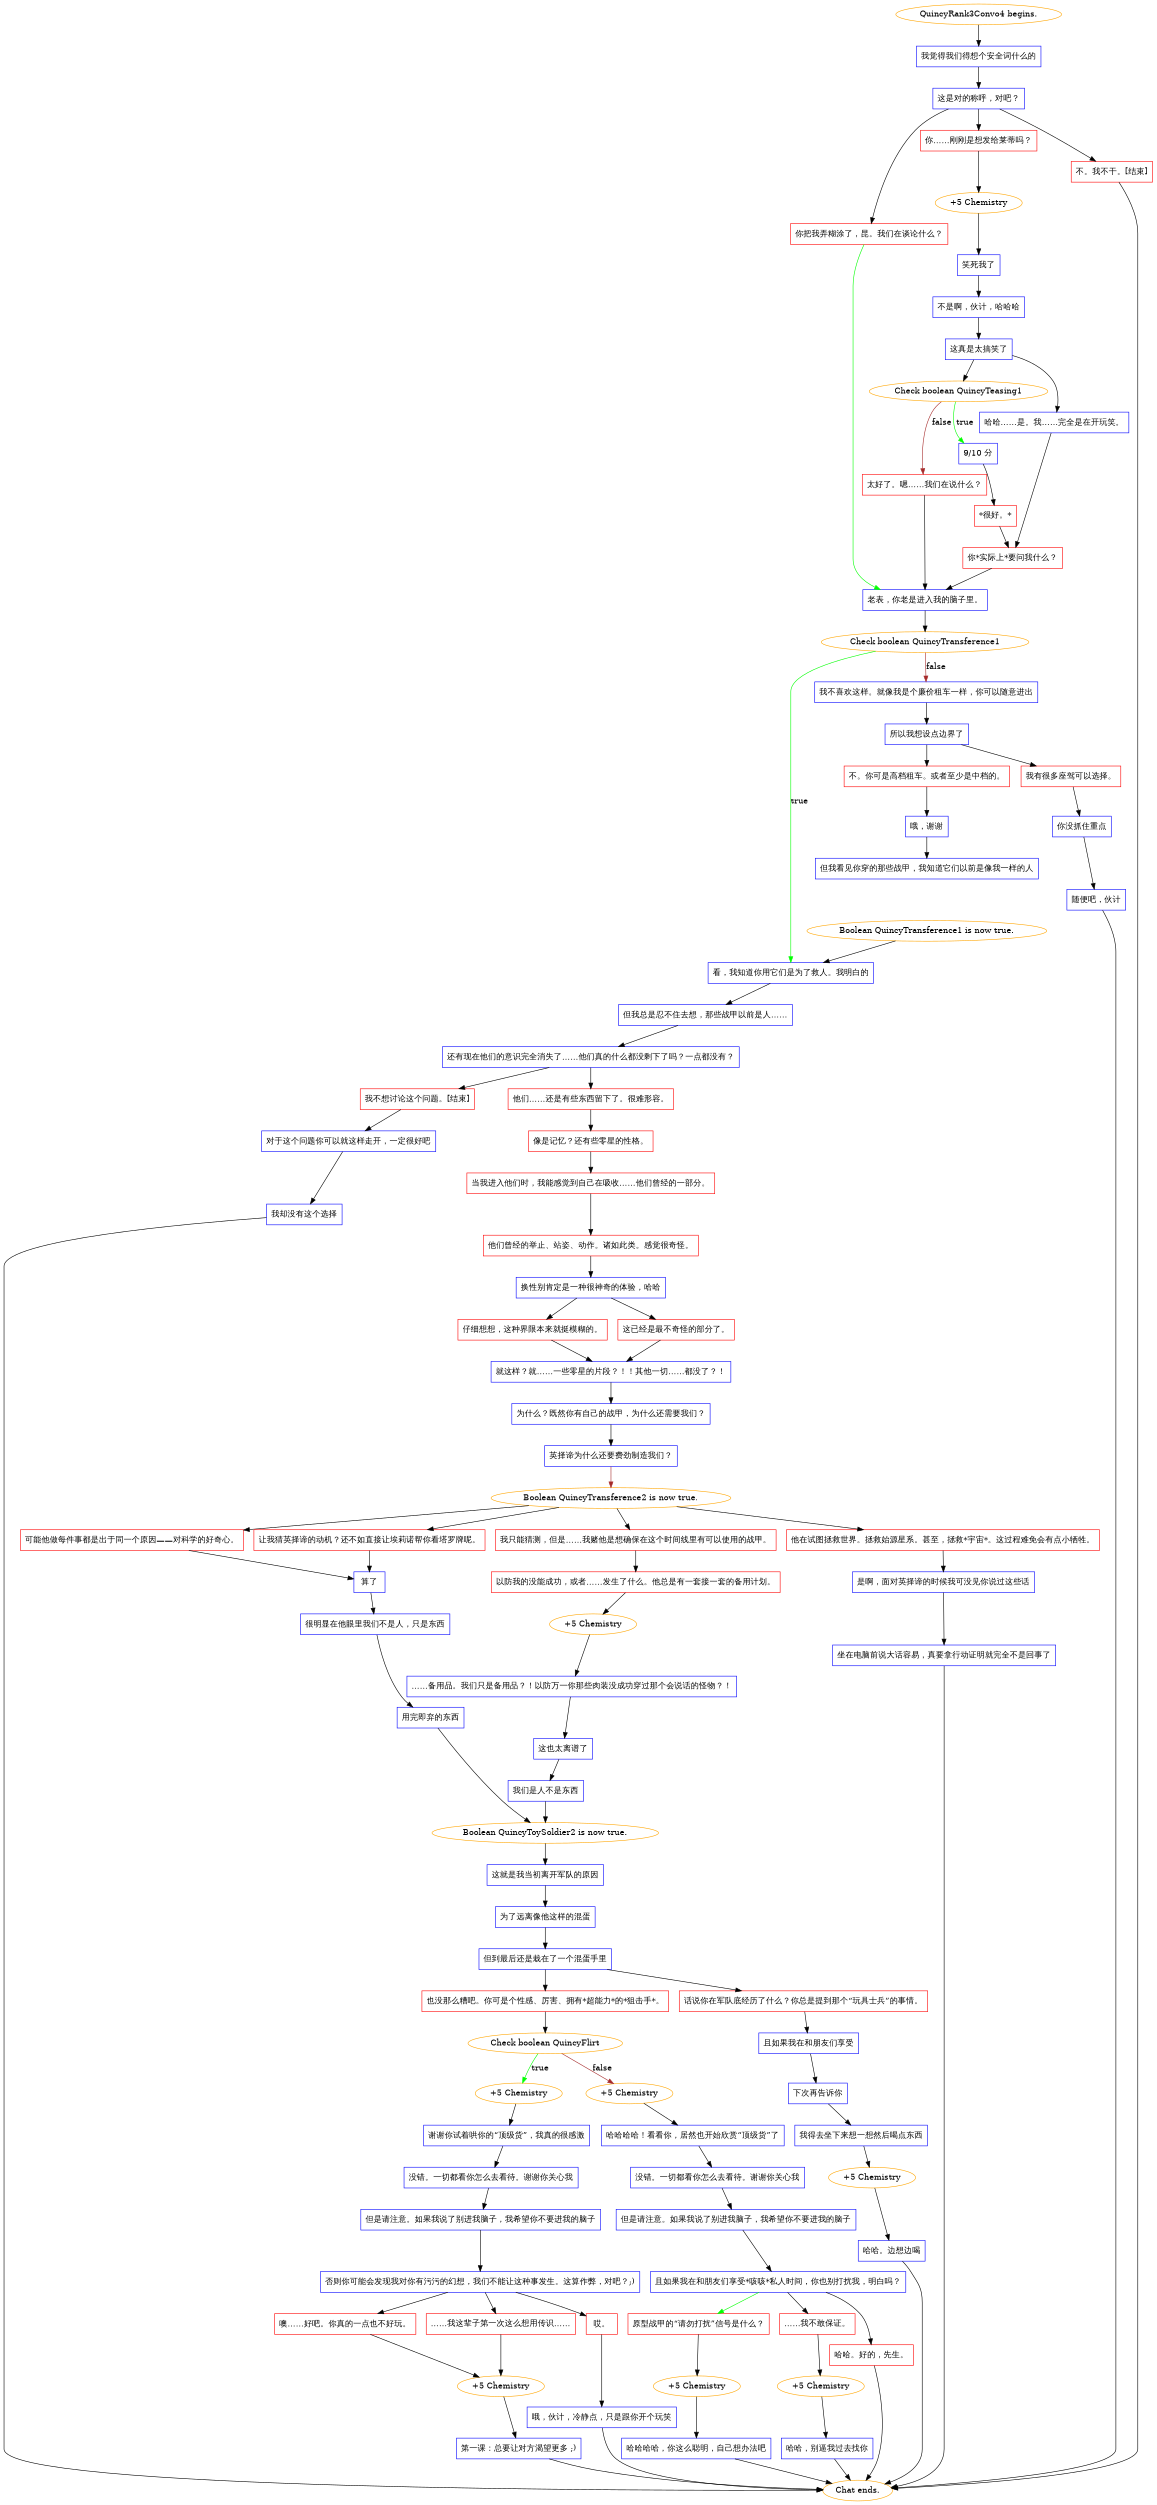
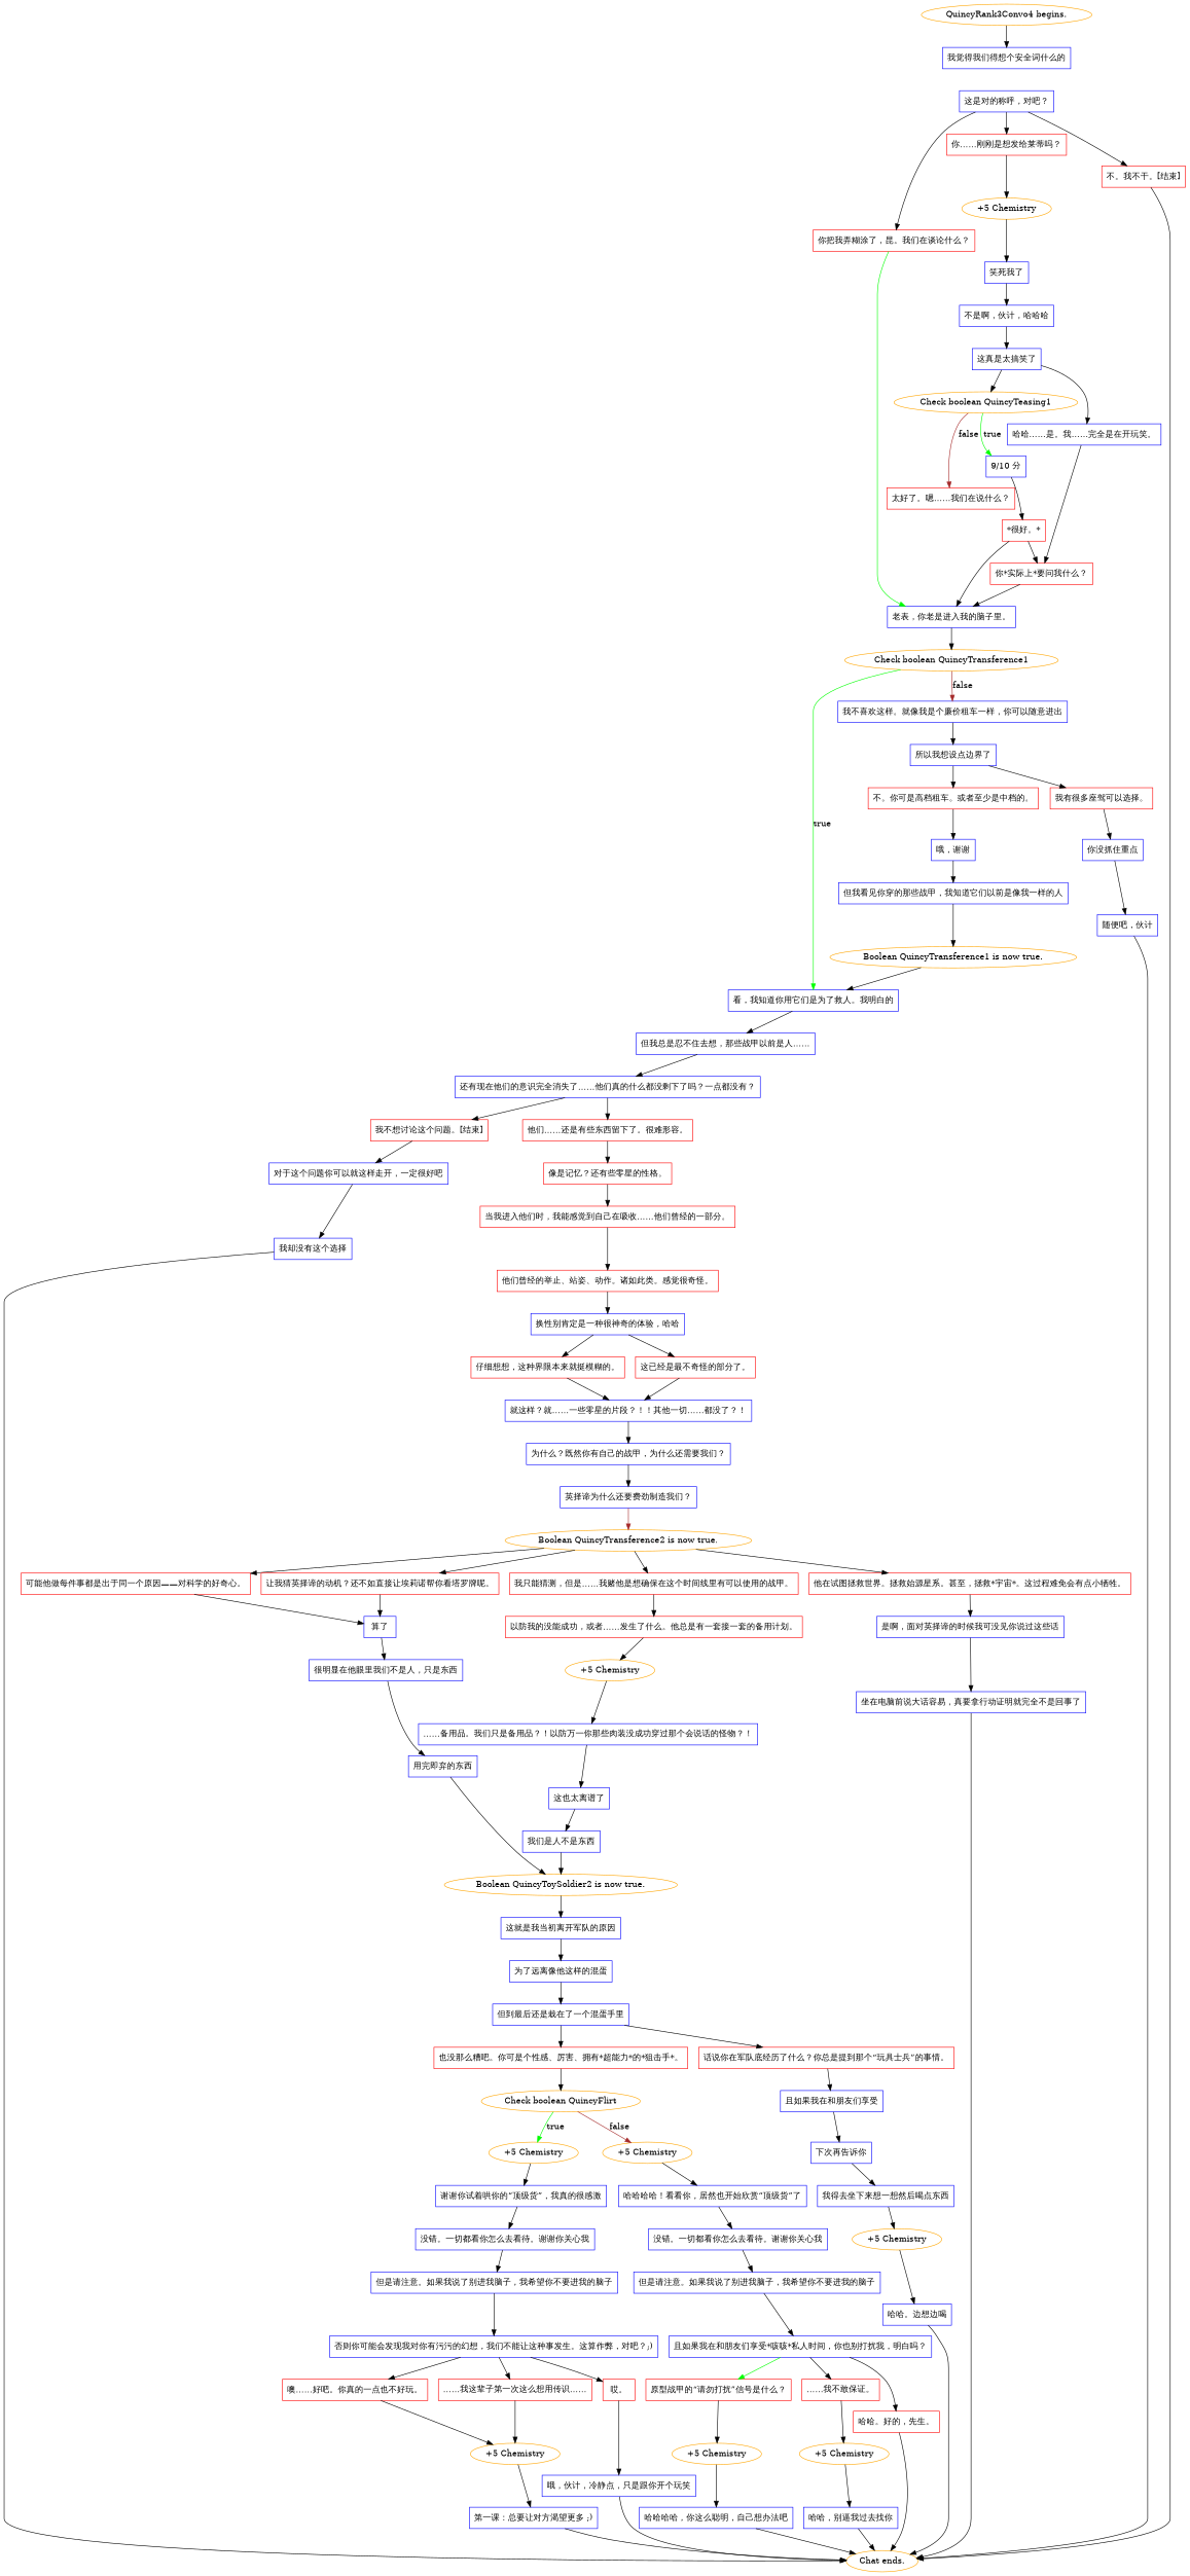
  digraph {
    node [color=blue shape=box]
    "QuincyRank3Convo4 begins." [color=orange shape=""]
    n2 [label="我觉得我们得想个安全词什么的"]
    n3 [label="这是对的称呼，对吧？"]
    n4 [color=red label="你……刚刚是想发给莱蒂吗？"]
    n5 [color=red label="你把我弄糊涂了，昆。我们在谈论什么？"]
    n6 [color=red label="不。我不干。[结束]"]
    n7 [color=orange label="+5 Chemistry" shape=""]
    n8 [label="老表，你老是进入我的脑子里。"]
    "Chat ends." [color=orange shape=""]
    n10 [label="笑死我了"]
    n11 [color=orange label="Check boolean QuincyTransference1" shape=""]
    n12 [label="不是啊，伙计，哈哈哈"]
    n13 [label="看，我知道你用它们是为了救人。我明白的"]
    n14 [label="我不喜欢这样。就像我是个廉价租车一样，你可以随意进出"]
    n15 [label="这真是太搞笑了"]
    n16 [label="但我总是忍不住去想，那些战甲以前是人……"]
    n17 [label="所以我想设点边界了"]
    n18 [color=orange label="Check boolean QuincyTeasing1" shape=""]
    n19 [label="哈哈……是。我……完全是在开玩笑。"]
    n20 [label="还有现在他们的意识完全消失了……他们真的什么都没剩下了吗？一点都没有？"]
    n21 [color=red label="不。你可是高档租车。或者至少是中档的。"]
    n22 [color=red label="我有很多座驾可以选择。"]
    n23 [label="9/10 分"]
    n24 [color=red label="太好了。嗯……我们在说什么？"]
    n25 [color=red label="他们……还是有些东西留下了。很难形容。"]
    n26 [color=red label="我不想讨论这个问题。[结束]"]
    n27 [label="哦，谢谢"]
    n28 [label="你没抓住重点"]
    n29 [color=red label="*很好。*"]
    n30 [color=red label="像是记忆？还有些零星的性格。"]
    n31 [label="对于这个问题你可以就这样走开，一定很好吧"]
    n32 [label="但我看见你穿的那些战甲，我知道它们以前是像我一样的人"]
    n33 [label="随便吧，伙计"]
    n34 [color=red label="你*实际上*要问我什么？"]
    n35 [color=red label="当我进入他们时，我能感觉到自己在吸收……他们曾经的一部分。"]
    n36 [label="我却没有这个选择"]
    n37 [color=orange label="Boolean QuincyTransference1 is now true." shape=""]
    n38 [color=red label="他们曾经的举止、站姿、动作。诸如此类。感觉很奇怪。"]
    n39 [label="换性别肯定是一种很神奇的体验，哈哈"]
    n40 [color=red label="这已经是最不奇怪的部分了。"]
    n41 [color=red label="仔细想想，这种界限本来就挺模糊的。"]
    n42 [label="就这样？就……一些零星的片段？！！其他一切……都没了？！"]
    n43 [label="为什么？既然你有自己的战甲，为什么还需要我们？"]
    n44 [label="英择谛为什么还要费劲制造我们？"]
    n45 [color=orange label="Boolean QuincyTransference2 is now true." shape=""]
    n46 [color=red label="我只能猜测，但是……我赌他是想确保在这个时间线里有可以使用的战甲。"]
    n47 [color=red label="可能他做每件事都是出于同一个原因——对科学的好奇心。"]
    n48 [color=red label="他在试图拯救世界。拯救始源星系。甚至，拯救*宇宙*。这过程难免会有点小牺牲。"]
    n49 [color=red label="让我猜英择谛的动机？还不如直接让埃莉诺帮你看塔罗牌呢。"]
    n50 [color=red label="以防我的没能成功，或者……发生了什么。他总是有一套接一套的备用计划。"]
    n51 [label="算了"]
    n52 [label="是啊，面对英择谛的时候我可没见你说过这些话"]
    n53 [color=orange label="+5 Chemistry" shape=""]
    n54 [label="很明显在他眼里我们不是人，只是东西"]
    n55 [label="坐在电脑前说大话容易，真要拿行动证明就完全不是回事了"]
    n56 [label="……备用品。我们只是备用品？！以防万一你那些肉装没成功穿过那个会说话的怪物？！"]
    n57 [label="用完即弃的东西"]
    n58 [label="这也太离谱了"]
    n59 [color=orange label="Boolean QuincyToySoldier2 is now true." shape=""]
    n60 [label="我们是人不是东西"]
    n61 [label="这就是我当初离开军队的原因"]
    n62 [label="为了远离像他这样的混蛋"]
    n63 [label="但到最后还是栽在了一个混蛋手里"]
    n64 [color=red label="也没那么糟吧。你可是个性感、厉害、拥有*超能力*的*狙击手*。"]
    n65 [color=red label="话说你在军队底经历了什么？你总是提到那个“玩具士兵”的事情。"]
    n66 [color=orange label="Check boolean QuincyFlirt" shape=""]
    n67 [label="且如果我在和朋友们享受"]
    n68 [color=orange label="+5 Chemistry" shape=""]
    n69 [color=orange label="+5 Chemistry" shape=""]
    n70 [label="下次再告诉你"]
    n71 [label="谢谢你试着哄你的“顶级货”，我真的很感激"]
    n72 [label="哈哈哈哈！看看你，居然也开始欣赏“顶级货”了"]
    n73 [label="我得去坐下来想一想然后喝点东西"]
    n74 [label="没错。一切都看你怎么去看待。谢谢你关心我"]
    n75 [label="没错。一切都看你怎么去看待。谢谢你关心我"]
    n76 [color=orange label="+5 Chemistry" shape=""]
    n77 [label="但是请注意。如果我说了别进我脑子，我希望你不要进我的脑子"]
    n78 [label="但是请注意。如果我说了别进我脑子，我希望你不要进我的脑子"]
    n79 [label="哈哈。边想边喝"]
    n80 [label="否则你可能会发现我对你有污污的幻想，我们不能让这种事发生。这算作弊，对吧？;)"]
    n81 [label="且如果我在和朋友们享受*咳咳*私人时间，你也别打扰我，明白吗？"]
    n82 [color=red label="……我这辈子第一次这么想用传识……"]
    n83 [color=red label="噢……好吧。你真的一点也不好玩。"]
    n84 [color=red label="哎。"]
    n85 [color=red label="原型战甲的“请勿打扰”信号是什么？"]
    n86 [color=red label="……我不敢保证。"]
    n87 [color=red label="哈哈。好的，先生。"]
    n88 [color=orange label="+5 Chemistry" shape=""]
    n89 [label="哦，伙计，冷静点，只是跟你开个玩笑"]
    n90 [color=orange label="+5 Chemistry" shape=""]
    n91 [color=orange label="+5 Chemistry" shape=""]
    n92 [label="第一课：总要让对方渴望更多 ;)"]
    n93 [label="哈哈哈哈，你这么聪明，自己想办法吧"]
    n94 [label="哈哈，别逼我过去找你"]
    "QuincyRank3Convo4 begins." -> n2
-   n2 -> n3
    n3 -> n4
    n3 -> n5
    n3 -> n6
    n4 -> n7
    n5 -> n8 [color=green]
    n6 -> "Chat ends."
    n7 -> n10
    n8 -> n11
    n10 -> n12
    n11 -> n13 [color=green label=true]
    n11 -> n14 [color=brown label=false]
    n12 -> n15
    n13 -> n16
    n14 -> n17
    n15 -> n18
    n15 -> n19
    n16 -> n20
    n17 -> n21
    n17 -> n22
    n18 -> n23 [color=green label=true]
    n18 -> n24 [color=brown label=false]
    n19 -> n34
    n20 -> n25
    n20 -> n26
    n21 -> n27
    n22 -> n28
    n23 -> n29
-   n24 -> n8
+   n29 -> n8
    n25 -> n30
    n26 -> n31
    n27 -> n32
    n28 -> n33
    n29 -> n34
    n30 -> n35
    n31 -> n36
+   n32 -> n37
    n33 -> "Chat ends."
    n34 -> n8
    n35 -> n38
    n36 -> "Chat ends."
    n37 -> n13
    n38 -> n39
    n39 -> n40
    n39 -> n41
    n40 -> n42
    n41 -> n42
    n42 -> n43
    n43 -> n44
    n44 -> n45 [color=brown]
    n45 -> n46
    n45 -> n47
    n45 -> n48
    n45 -> n49
    n46 -> n50
    n47 -> n51
    n48 -> n52
    n49 -> n51
    n50 -> n53
    n51 -> n54
    n52 -> n55
    n53 -> n56
    n54 -> n57
    n55 -> "Chat ends."
    n56 -> n58
    n57 -> n59
    n58 -> n60
    n59 -> n61
    n60 -> n59
    n61 -> n62
    n62 -> n63
    n63 -> n64
    n63 -> n65
    n64 -> n66
    n65 -> n67
    n66 -> n68 [color=green label=true]
    n66 -> n69 [color=brown label=false]
    n67 -> n70
    n68 -> n71
    n69 -> n72
    n70 -> n73
    n71 -> n74
    n72 -> n75
    n73 -> n76
    n74 -> n77
    n75 -> n78
    n76 -> n79
    n77 -> n80
    n78 -> n81
    n79 -> "Chat ends."
    n80 -> n82
    n80 -> n83
    n80 -> n84
    n81 -> n85 [color=green]
    n81 -> n86
    n81 -> n87
    n82 -> n88
    n83 -> n88
    n84 -> n89
    n85 -> n90
    n86 -> n91
    n87 -> "Chat ends."
    n88 -> n92
    n89 -> "Chat ends."
    n90 -> n93
    n91 -> n94
    n92 -> "Chat ends."
    n93 -> "Chat ends."
    n94 -> "Chat ends."
  }
